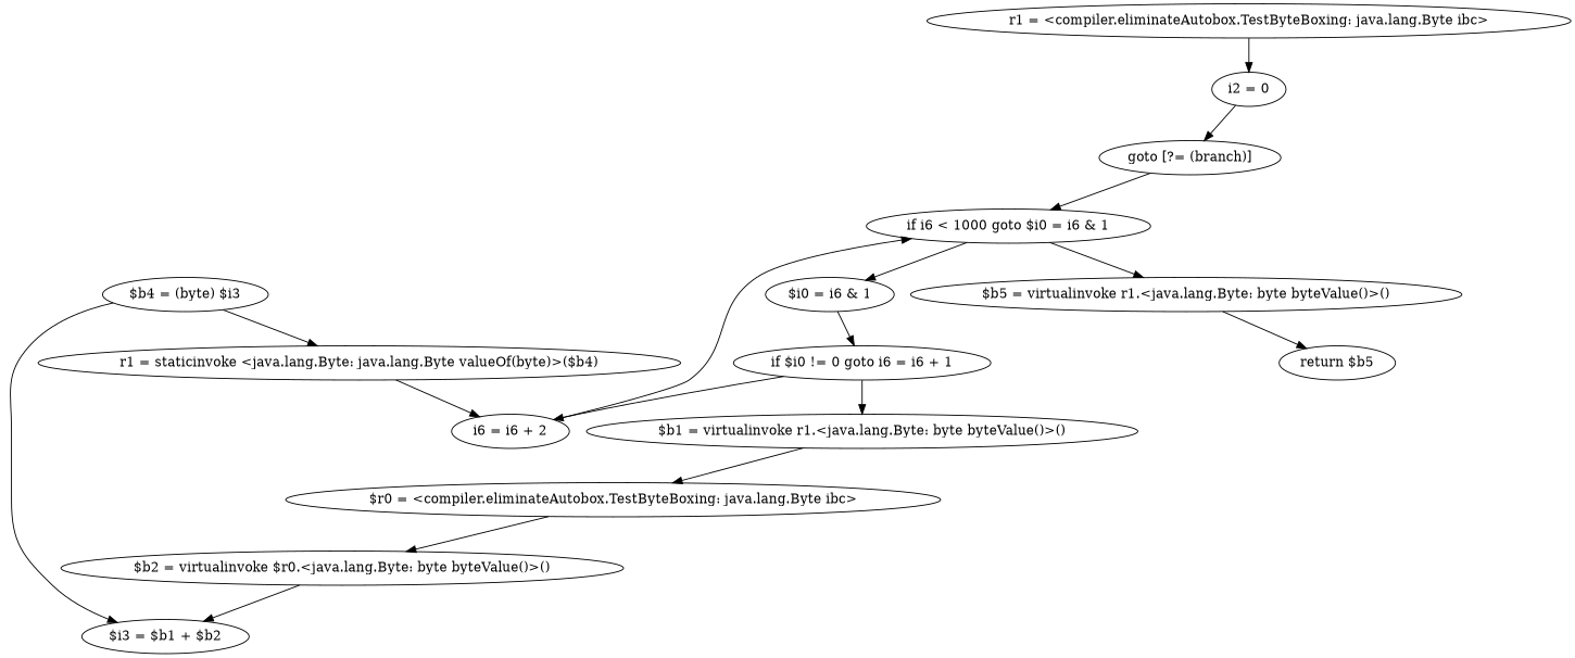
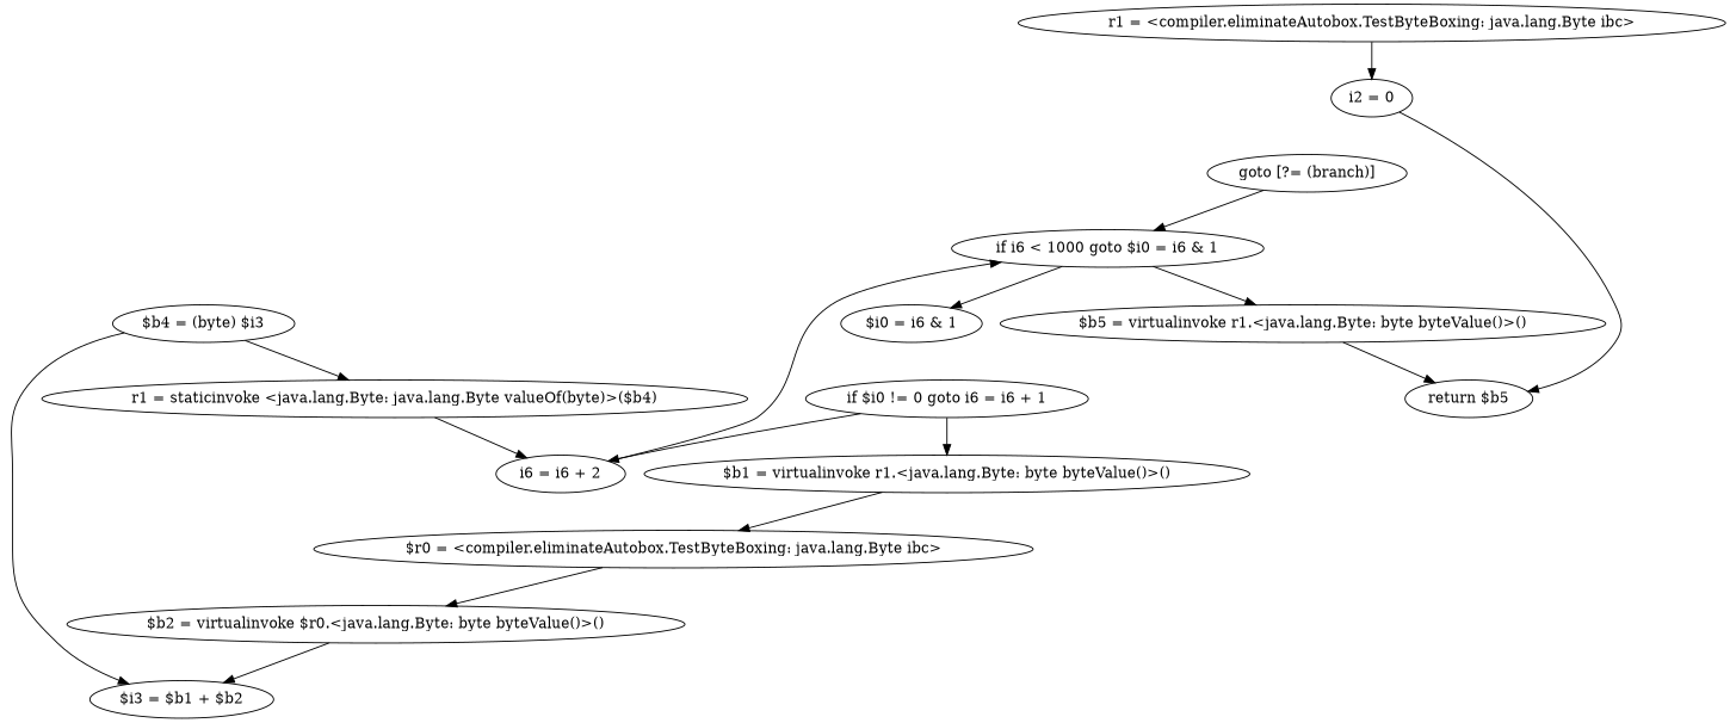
  digraph {
    n1 [label="i2 = 0"]
    "r1 = <compiler.eliminateAutobox.TestByteBoxing: java.lang.Byte ibc>"
    "goto [?= (branch)]"
    "if i6 < 1000 goto $i0 = i6 & 1"
    "$i0 = i6 & 1"
    "$b5 = virtualinvoke r1.<java.lang.Byte: byte byteValue()>()"
    "if $i0 != 0 goto i6 = i6 + 1"
    "$b1 = virtualinvoke r1.<java.lang.Byte: byte byteValue()>()"
    n9 [label="i6 = i6 + 2"]
    "$r0 = <compiler.eliminateAutobox.TestByteBoxing: java.lang.Byte ibc>"
    "$b2 = virtualinvoke $r0.<java.lang.Byte: byte byteValue()>()"
    "$i3 = $b1 + $b2"
    "$b4 = (byte) $i3"
    "r1 = staticinvoke <java.lang.Byte: java.lang.Byte valueOf(byte)>($b4)"
    "return $b5"
-   n1 -> "goto [?= (branch)]"
+   n1 -> "return $b5"
    "r1 = <compiler.eliminateAutobox.TestByteBoxing: java.lang.Byte ibc>" -> n1
    "goto [?= (branch)]" -> "if i6 < 1000 goto $i0 = i6 & 1"
    "if i6 < 1000 goto $i0 = i6 & 1" -> "$i0 = i6 & 1"
    "if i6 < 1000 goto $i0 = i6 & 1" -> "$b5 = virtualinvoke r1.<java.lang.Byte: byte byteValue()>()"
-   "$i0 = i6 & 1" -> "if $i0 != 0 goto i6 = i6 + 1"
    "$b5 = virtualinvoke r1.<java.lang.Byte: byte byteValue()>()" -> "return $b5"
    "if $i0 != 0 goto i6 = i6 + 1" -> "$b1 = virtualinvoke r1.<java.lang.Byte: byte byteValue()>()"
    "if $i0 != 0 goto i6 = i6 + 1" -> n9
    "$b1 = virtualinvoke r1.<java.lang.Byte: byte byteValue()>()" -> "$r0 = <compiler.eliminateAutobox.TestByteBoxing: java.lang.Byte ibc>"
    n9 -> "if i6 < 1000 goto $i0 = i6 & 1"
    "$r0 = <compiler.eliminateAutobox.TestByteBoxing: java.lang.Byte ibc>" -> "$b2 = virtualinvoke $r0.<java.lang.Byte: byte byteValue()>()"
    "$b2 = virtualinvoke $r0.<java.lang.Byte: byte byteValue()>()" -> "$i3 = $b1 + $b2"
    "$b4 = (byte) $i3" -> "$i3 = $b1 + $b2"
    "$b4 = (byte) $i3" -> "r1 = staticinvoke <java.lang.Byte: java.lang.Byte valueOf(byte)>($b4)"
    "r1 = staticinvoke <java.lang.Byte: java.lang.Byte valueOf(byte)>($b4)" -> n9
  }
